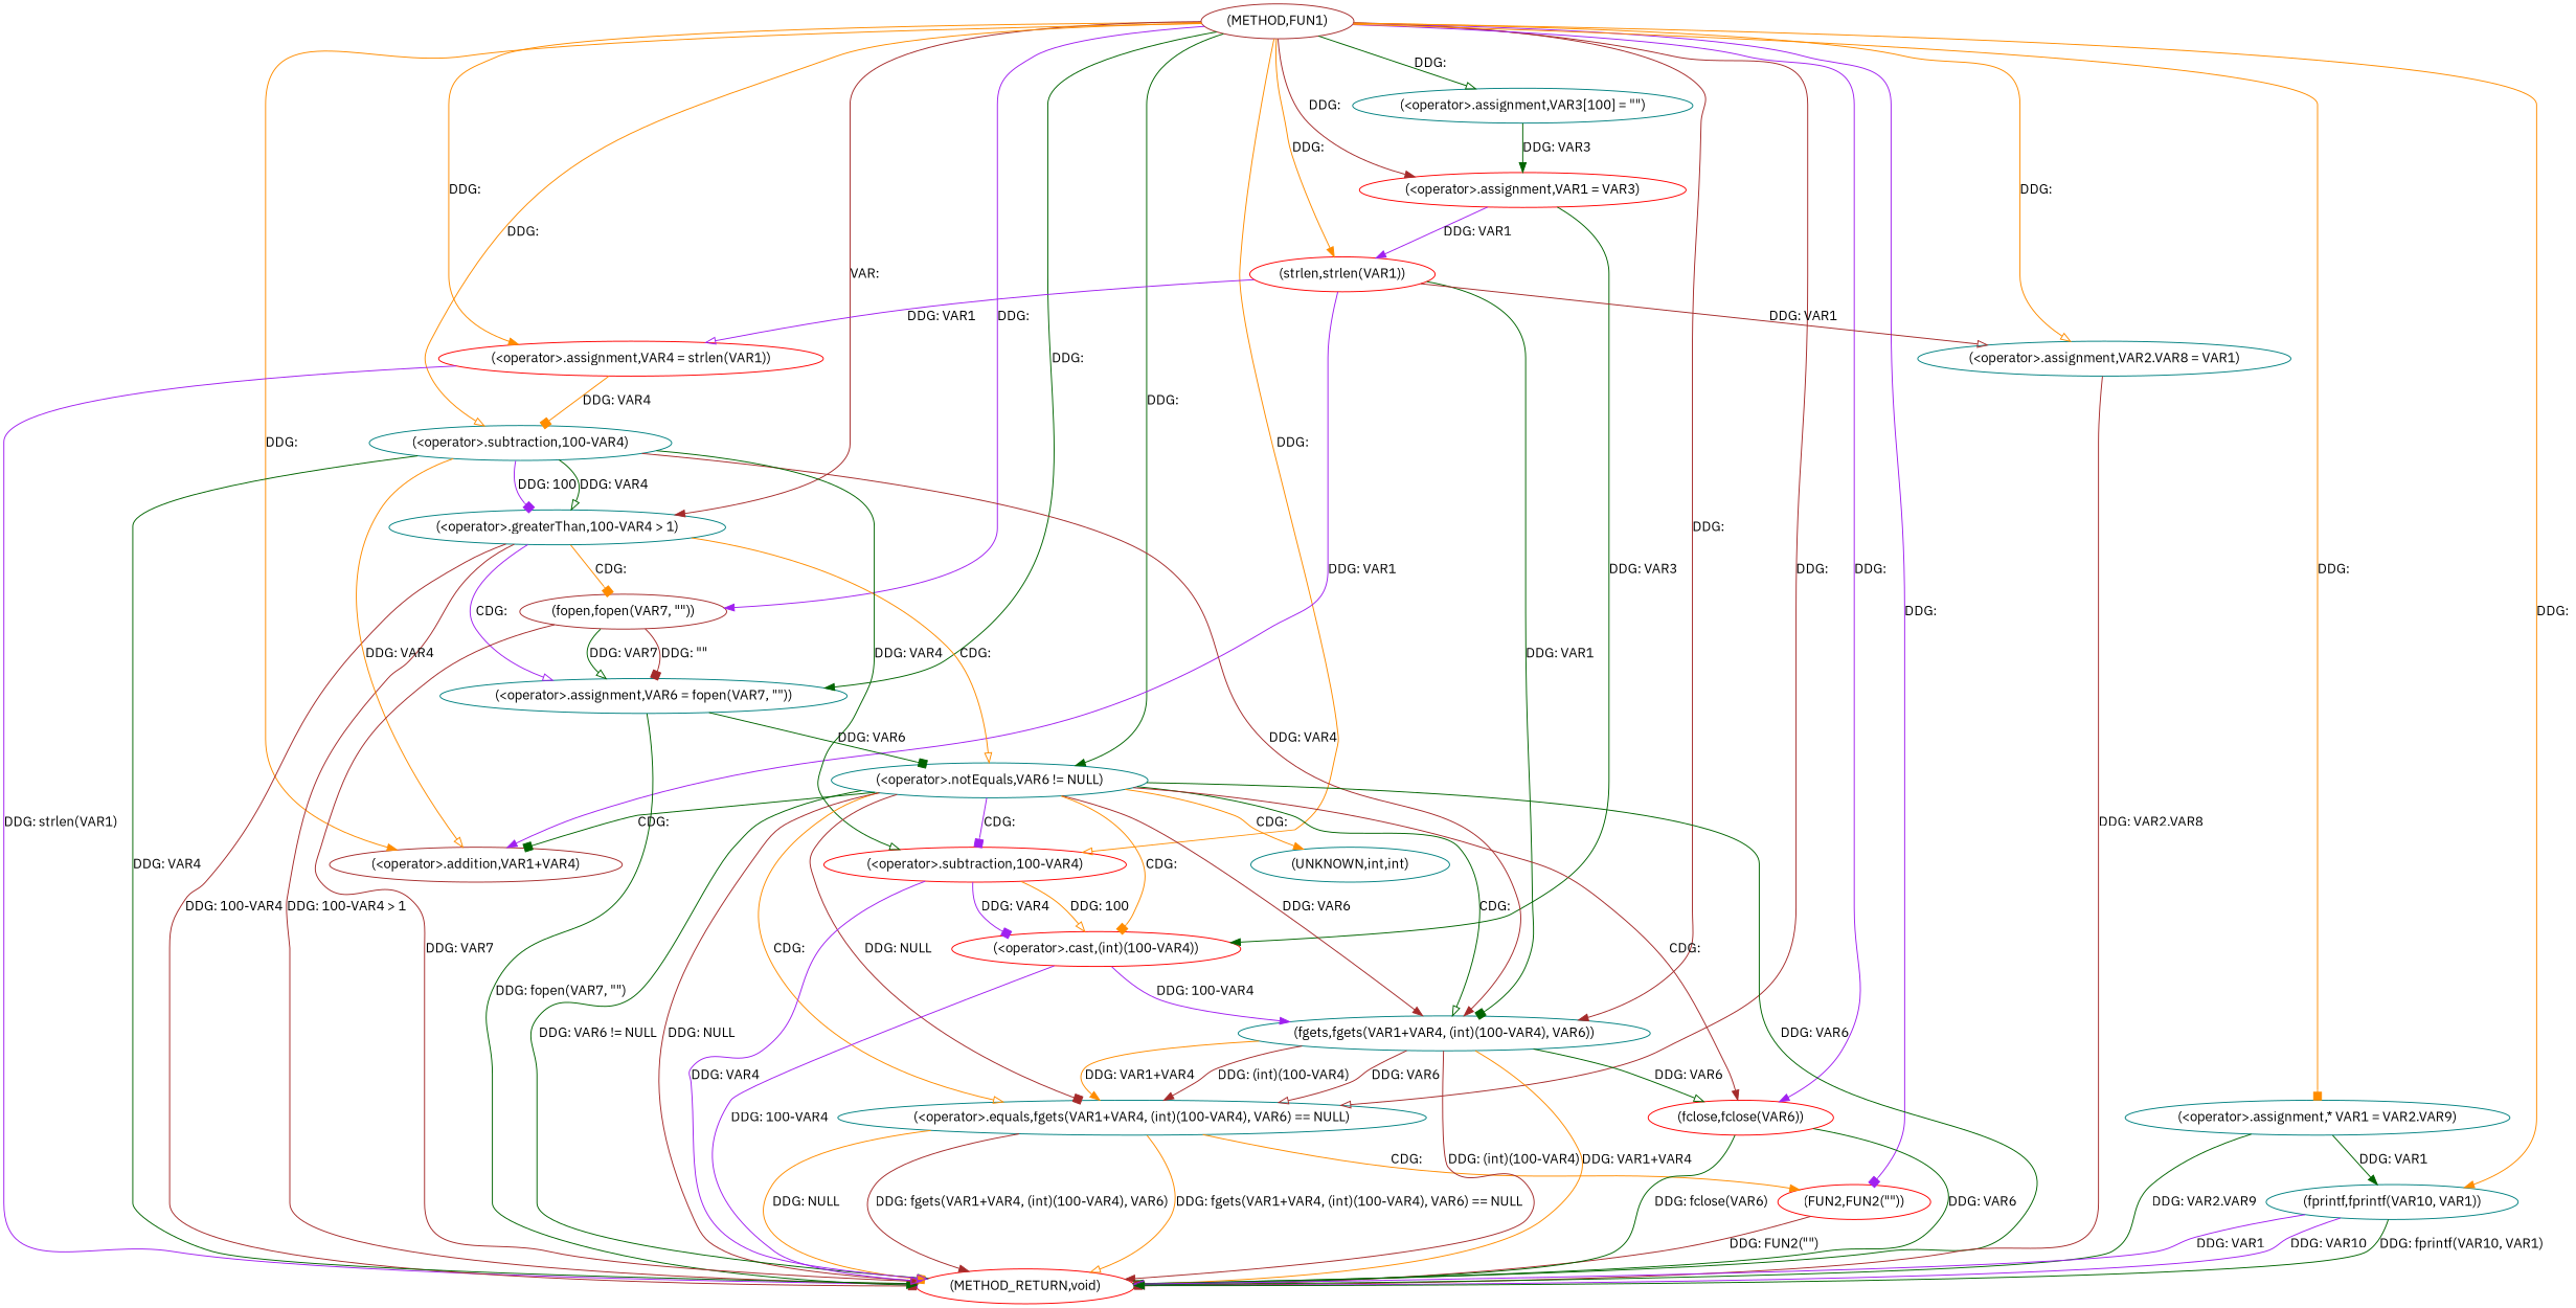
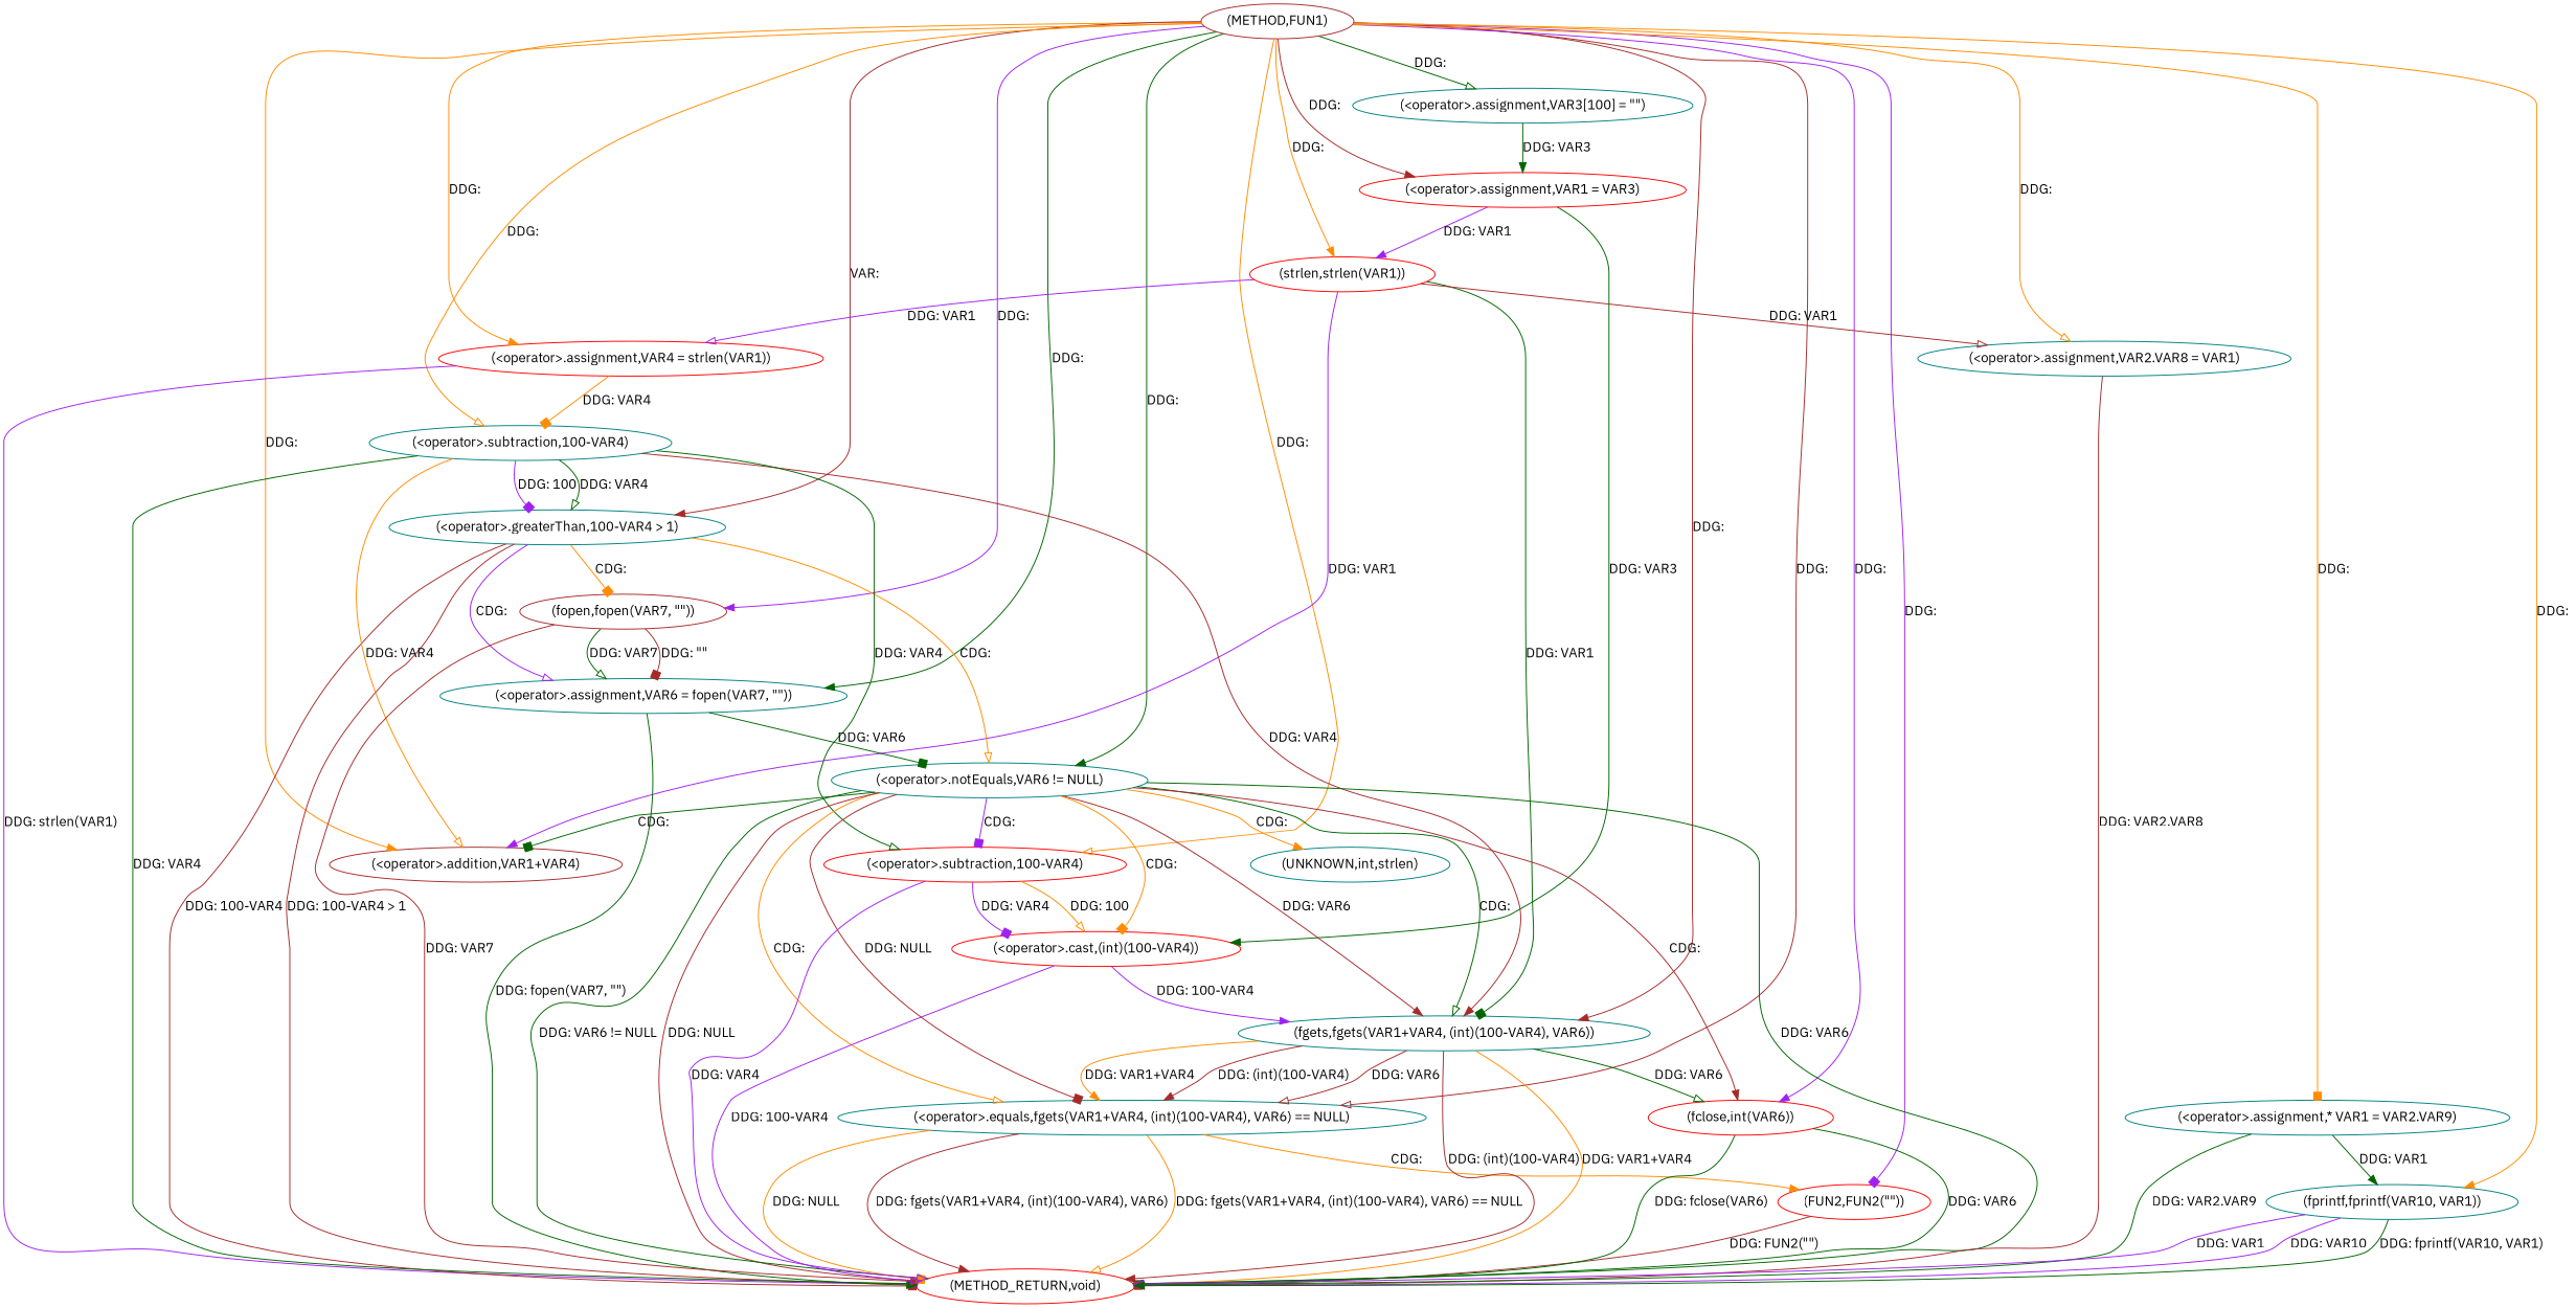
  digraph {
    fontname="IBM Plex Sans"
    node [color=teal fontname="IBM Plex Sans"]
    edge [arrowhead=normal color=darkgreen fontname="IBM Plex Sans"]
    n1 [color=brown label="(METHOD,FUN1)"]
    n2 [label="(<operator>.assignment,VAR3[100] = \"\")"]
    n3 [color=red label="(<operator>.assignment,VAR1 = VAR3)"]
    n4 [color=red label="(<operator>.assignment,VAR4 = strlen(VAR1))"]
    n5 [color=red label="(strlen,strlen(VAR1))"]
    n6 [label="(<operator>.greaterThan,100-VAR4 > 1)"]
    n7 [label="(<operator>.subtraction,100-VAR4)"]
    n8 [label="(<operator>.assignment,VAR6 = fopen(VAR7, \"\"))"]
    n9 [color=brown label="(fopen,fopen(VAR7, \"\"))"]
    n10 [label="(<operator>.notEquals,VAR6 != NULL)"]
    n11 [label="(<operator>.equals,fgets(VAR1+VAR4, (int)(100-VAR4), VAR6) == NULL)"]
    n12 [label="(fgets,fgets(VAR1+VAR4, (int)(100-VAR4), VAR6))"]
    n13 [color=brown label="(<operator>.addition,VAR1+VAR4)"]
    n14 [color=red label="(<operator>.subtraction,100-VAR4)"]
    n15 [color=red label="(FUN2,FUN2(\"\"))"]
-   n16 [color=red label="(fclose,fclose(VAR6))"]
+   n16 [color=red label="(fclose,int(VAR6))"]
    n17 [label="(<operator>.assignment,VAR2.VAR8 = VAR1)"]
    n18 [label="(<operator>.assignment,* VAR1 = VAR2.VAR9)"]
    n19 [label="(fprintf,fprintf(VAR10, VAR1))"]
    n20 [color=red label="(<operator>.cast,(int)(100-VAR4))"]
    n21 [color=red label="(METHOD_RETURN,void)"]
-   n22 [label="(UNKNOWN,int,int)"]
+   n22 [label="(UNKNOWN,int,strlen)"]
    n1 -> n2 [arrowhead=onormal label="DDG: "]
    n1 -> n3 [color=brown label="DDG: "]
    n1 -> n4 [color=darkorange label="DDG: "]
    n1 -> n5 [color=darkorange label="DDG: "]
    n1 -> n6 [color=brown label="VAR: "]
    n1 -> n7 [arrowhead=onormal color=darkorange label="DDG: "]
    n1 -> n8 [label="DDG: "]
    n1 -> n9 [color=purple label="DDG: "]
    n1 -> n10 [label="DDG: "]
    n1 -> n11 [arrowhead=onormal color=brown label="DDG: "]
    n1 -> n12 [color=brown label="DDG: "]
    n1 -> n13 [color=darkorange label="DDG: "]
    n1 -> n14 [arrowhead=onormal color=darkorange label="DDG: "]
    n1 -> n15 [arrowhead=box color=purple label="DDG: "]
    n1 -> n16 [color=purple label="DDG: "]
    n1 -> n17 [arrowhead=onormal color=darkorange label="DDG: "]
    n1 -> n18 [arrowhead=box color=darkorange label="DDG: "]
    n1 -> n19 [color=darkorange label="DDG: "]
    n2 -> n3 [label="DDG: VAR3"]
    n3 -> n5 [color=purple label="DDG: VAR1"]
    n3 -> n20 [label="DDG: VAR3"]
    n4 -> n7 [arrowhead=box color=darkorange label="DDG: VAR4"]
    n4 -> n21 [arrowhead=box color=purple label="DDG: strlen(VAR1)"]
    n5 -> n4 [arrowhead=onormal color=purple label="DDG: VAR1"]
    n5 -> n12 [arrowhead=box label="DDG: VAR1"]
    n5 -> n13 [color=purple label="DDG: VAR1"]
    n5 -> n17 [arrowhead=onormal color=brown label="DDG: VAR1"]
    n6 -> n8 [arrowhead=onormal color=purple label="CDG: "]
    n6 -> n9 [arrowhead=box color=darkorange label="CDG: "]
    n6 -> n10 [arrowhead=onormal color=darkorange label="CDG: "]
    n6 -> n21 [arrowhead=onormal color=brown label="DDG: 100-VAR4 > 1"]
    n6 -> n21 [arrowhead=box color=brown label="DDG: 100-VAR4"]
    n7 -> n6 [arrowhead=box color=purple label="DDG: 100"]
    n7 -> n6 [arrowhead=onormal label="DDG: VAR4"]
    n7 -> n12 [color=brown label="DDG: VAR4"]
    n7 -> n13 [arrowhead=onormal color=darkorange label="DDG: VAR4"]
    n7 -> n14 [arrowhead=onormal label="DDG: VAR4"]
    n7 -> n21 [arrowhead=onormal label="DDG: VAR4"]
    n8 -> n10 [arrowhead=box label="DDG: VAR6"]
    n8 -> n21 [label="DDG: fopen(VAR7, \"\")"]
    n9 -> n8 [arrowhead=onormal label="DDG: VAR7"]
    n9 -> n8 [arrowhead=box color=brown label="DDG: \"\""]
    n9 -> n21 [color=brown label="DDG: VAR7"]
    n10 -> n11 [arrowhead=box color=brown label="DDG: NULL"]
    n10 -> n11 [arrowhead=onormal color=darkorange label="CDG: "]
    n10 -> n12 [color=brown label="DDG: VAR6"]
    n10 -> n12 [arrowhead=onormal label="CDG: "]
    n10 -> n13 [arrowhead=box label="CDG: "]
    n10 -> n14 [arrowhead=box color=purple label="CDG: "]
    n10 -> n16 [color=brown label="CDG: "]
    n10 -> n20 [arrowhead=box color=darkorange label="CDG: "]
    n10 -> n21 [color=brown label="DDG: NULL"]
    n10 -> n21 [label="DDG: VAR6"]
    n10 -> n21 [arrowhead=onormal label="DDG: VAR6 != NULL"]
    n10 -> n22 [color=darkorange label="CDG: "]
    n11 -> n15 [color=darkorange label="CDG: "]
    n11 -> n21 [arrowhead=box color=darkorange label="DDG: NULL"]
    n11 -> n21 [color=brown label="DDG: fgets(VAR1+VAR4, (int)(100-VAR4), VAR6)"]
    n11 -> n21 [arrowhead=onormal color=darkorange label="DDG: fgets(VAR1+VAR4, (int)(100-VAR4), VAR6) == NULL"]
    n12 -> n11 [color=darkorange label="DDG: VAR1+VAR4"]
    n12 -> n11 [color=brown label="DDG: (int)(100-VAR4)"]
    n12 -> n11 [arrowhead=onormal color=brown label="DDG: VAR6"]
    n12 -> n16 [arrowhead=onormal label="DDG: VAR6"]
    n12 -> n21 [color=brown label="DDG: (int)(100-VAR4)"]
    n12 -> n21 [color=darkorange label="DDG: VAR1+VAR4"]
    n14 -> n20 [arrowhead=onormal color=darkorange label="DDG: 100"]
    n14 -> n20 [arrowhead=box color=purple label="DDG: VAR4"]
    n14 -> n21 [arrowhead=onormal color=purple label="DDG: VAR4"]
    n15 -> n21 [color=brown label="DDG: FUN2(\"\")"]
    n16 -> n21 [arrowhead=box label="DDG: fclose(VAR6)"]
    n16 -> n21 [arrowhead=onormal label="DDG: VAR6"]
    n17 -> n21 [arrowhead=box color=brown label="DDG: VAR2.VAR8"]
    n18 -> n19 [label="DDG: VAR1"]
    n18 -> n21 [arrowhead=onormal label="DDG: VAR2.VAR9"]
    n19 -> n21 [arrowhead=onormal color=purple label="DDG: VAR1"]
    n19 -> n21 [arrowhead=onormal color=purple label="DDG: VAR10"]
    n19 -> n21 [label="DDG: fprintf(VAR10, VAR1)"]
    n20 -> n12 [color=purple label="DDG: 100-VAR4"]
    n20 -> n21 [arrowhead=onormal color=purple label="DDG: 100-VAR4"]
  }
